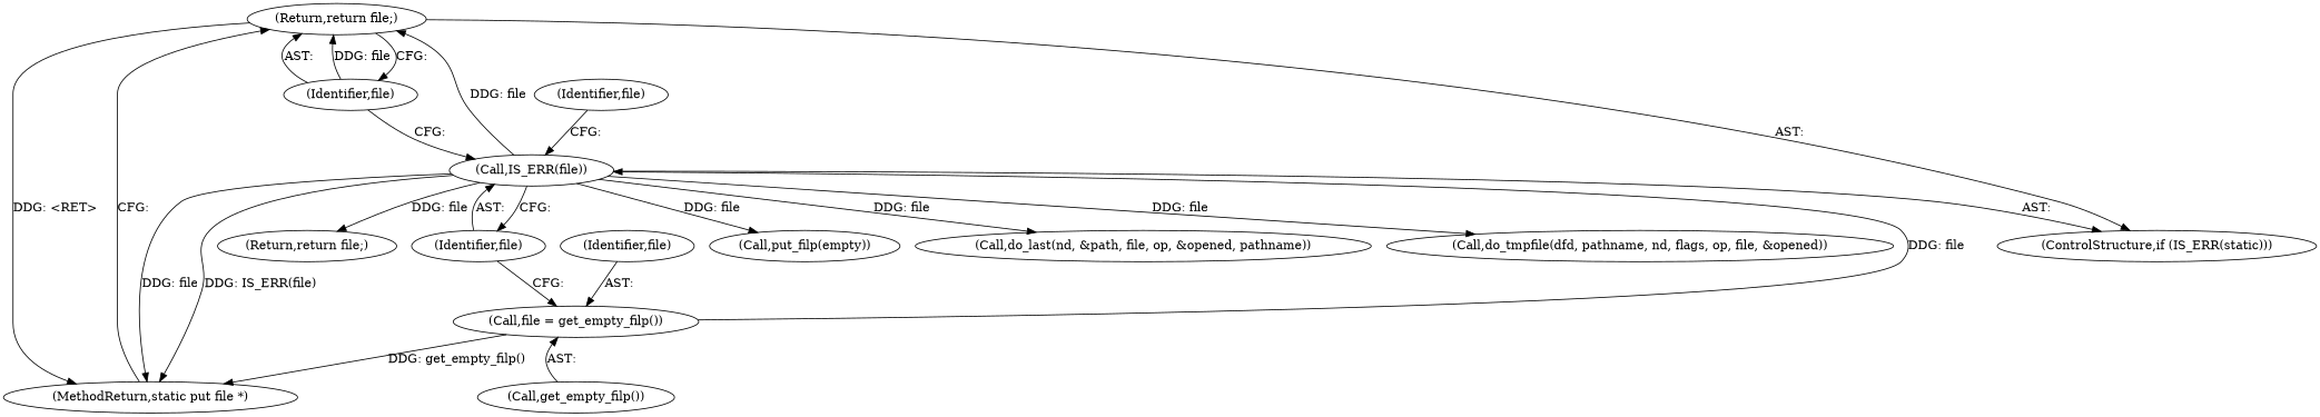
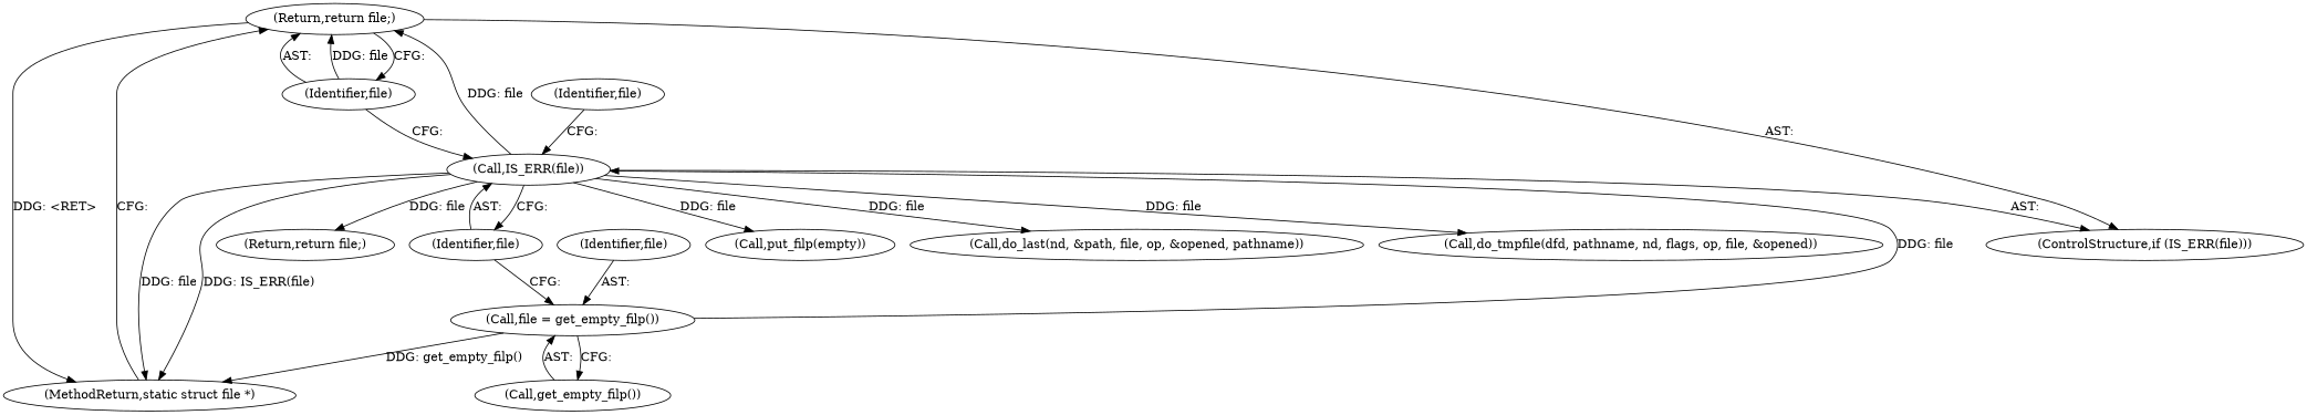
  digraph {
    n1 [label="(Return,return file;)"]
    n2 [label="(Identifier,file)"]
-   n3 [label="(MethodReturn,static put file *)"]
-   n4 [label="(ControlStructure,if (IS_ERR(static)))"]
+   n3 [label="(MethodReturn,static struct file *)"]
+   n4 [label="(ControlStructure,if (IS_ERR(file)))"]
    n5 [label="(Call,IS_ERR(file))"]
    n6 [label="(Return,return file;)"]
    n7 [label="(Call,put_filp(empty))"]
    n8 [label="(Identifier,file)"]
    n9 [label="(Call,do_last(nd, &path, file, op, &opened, pathname))"]
    n10 [label="(Call,do_tmpfile(dfd, pathname, nd, flags, op, file, &opened))"]
    n11 [label="(Call,file = get_empty_filp())"]
    n12 [label="(Call,get_empty_filp())"]
    n13 [label="(Identifier,file)"]
    n14 [label="(Identifier,file)"]
    n1 -> n2 [label="CFG: "]
    n1 -> n3 [label="DDG: <RET>"]
    n1 -> n4 [label="AST: "]
    n2 -> n1 [label="AST: "]
    n2 -> n1 [label="DDG: file"]
    n2 -> n5 [label="CFG: "]
    n3 -> n1 [label="CFG: "]
    n5 -> n1 [label="DDG: file"]
    n5 -> n3 [label="DDG: file"]
    n5 -> n3 [label="DDG: IS_ERR(file)"]
    n5 -> n4 [label="AST: "]
    n5 -> n6 [label="DDG: file"]
    n5 -> n7 [label="DDG: file"]
    n5 -> n8 [label="CFG: "]
    n5 -> n9 [label="DDG: file"]
    n5 -> n10 [label="DDG: file"]
    n8 -> n5 [label="AST: "]
    n8 -> n11 [label="CFG: "]
    n11 -> n3 [label="DDG: get_empty_filp()"]
    n11 -> n5 [label="DDG: file"]
+   n11 -> n12 [label="CFG: "]
    n12 -> n11 [label="AST: "]
    n13 -> n11 [label="AST: "]
    n14 -> n5 [label="CFG: "]
  }
